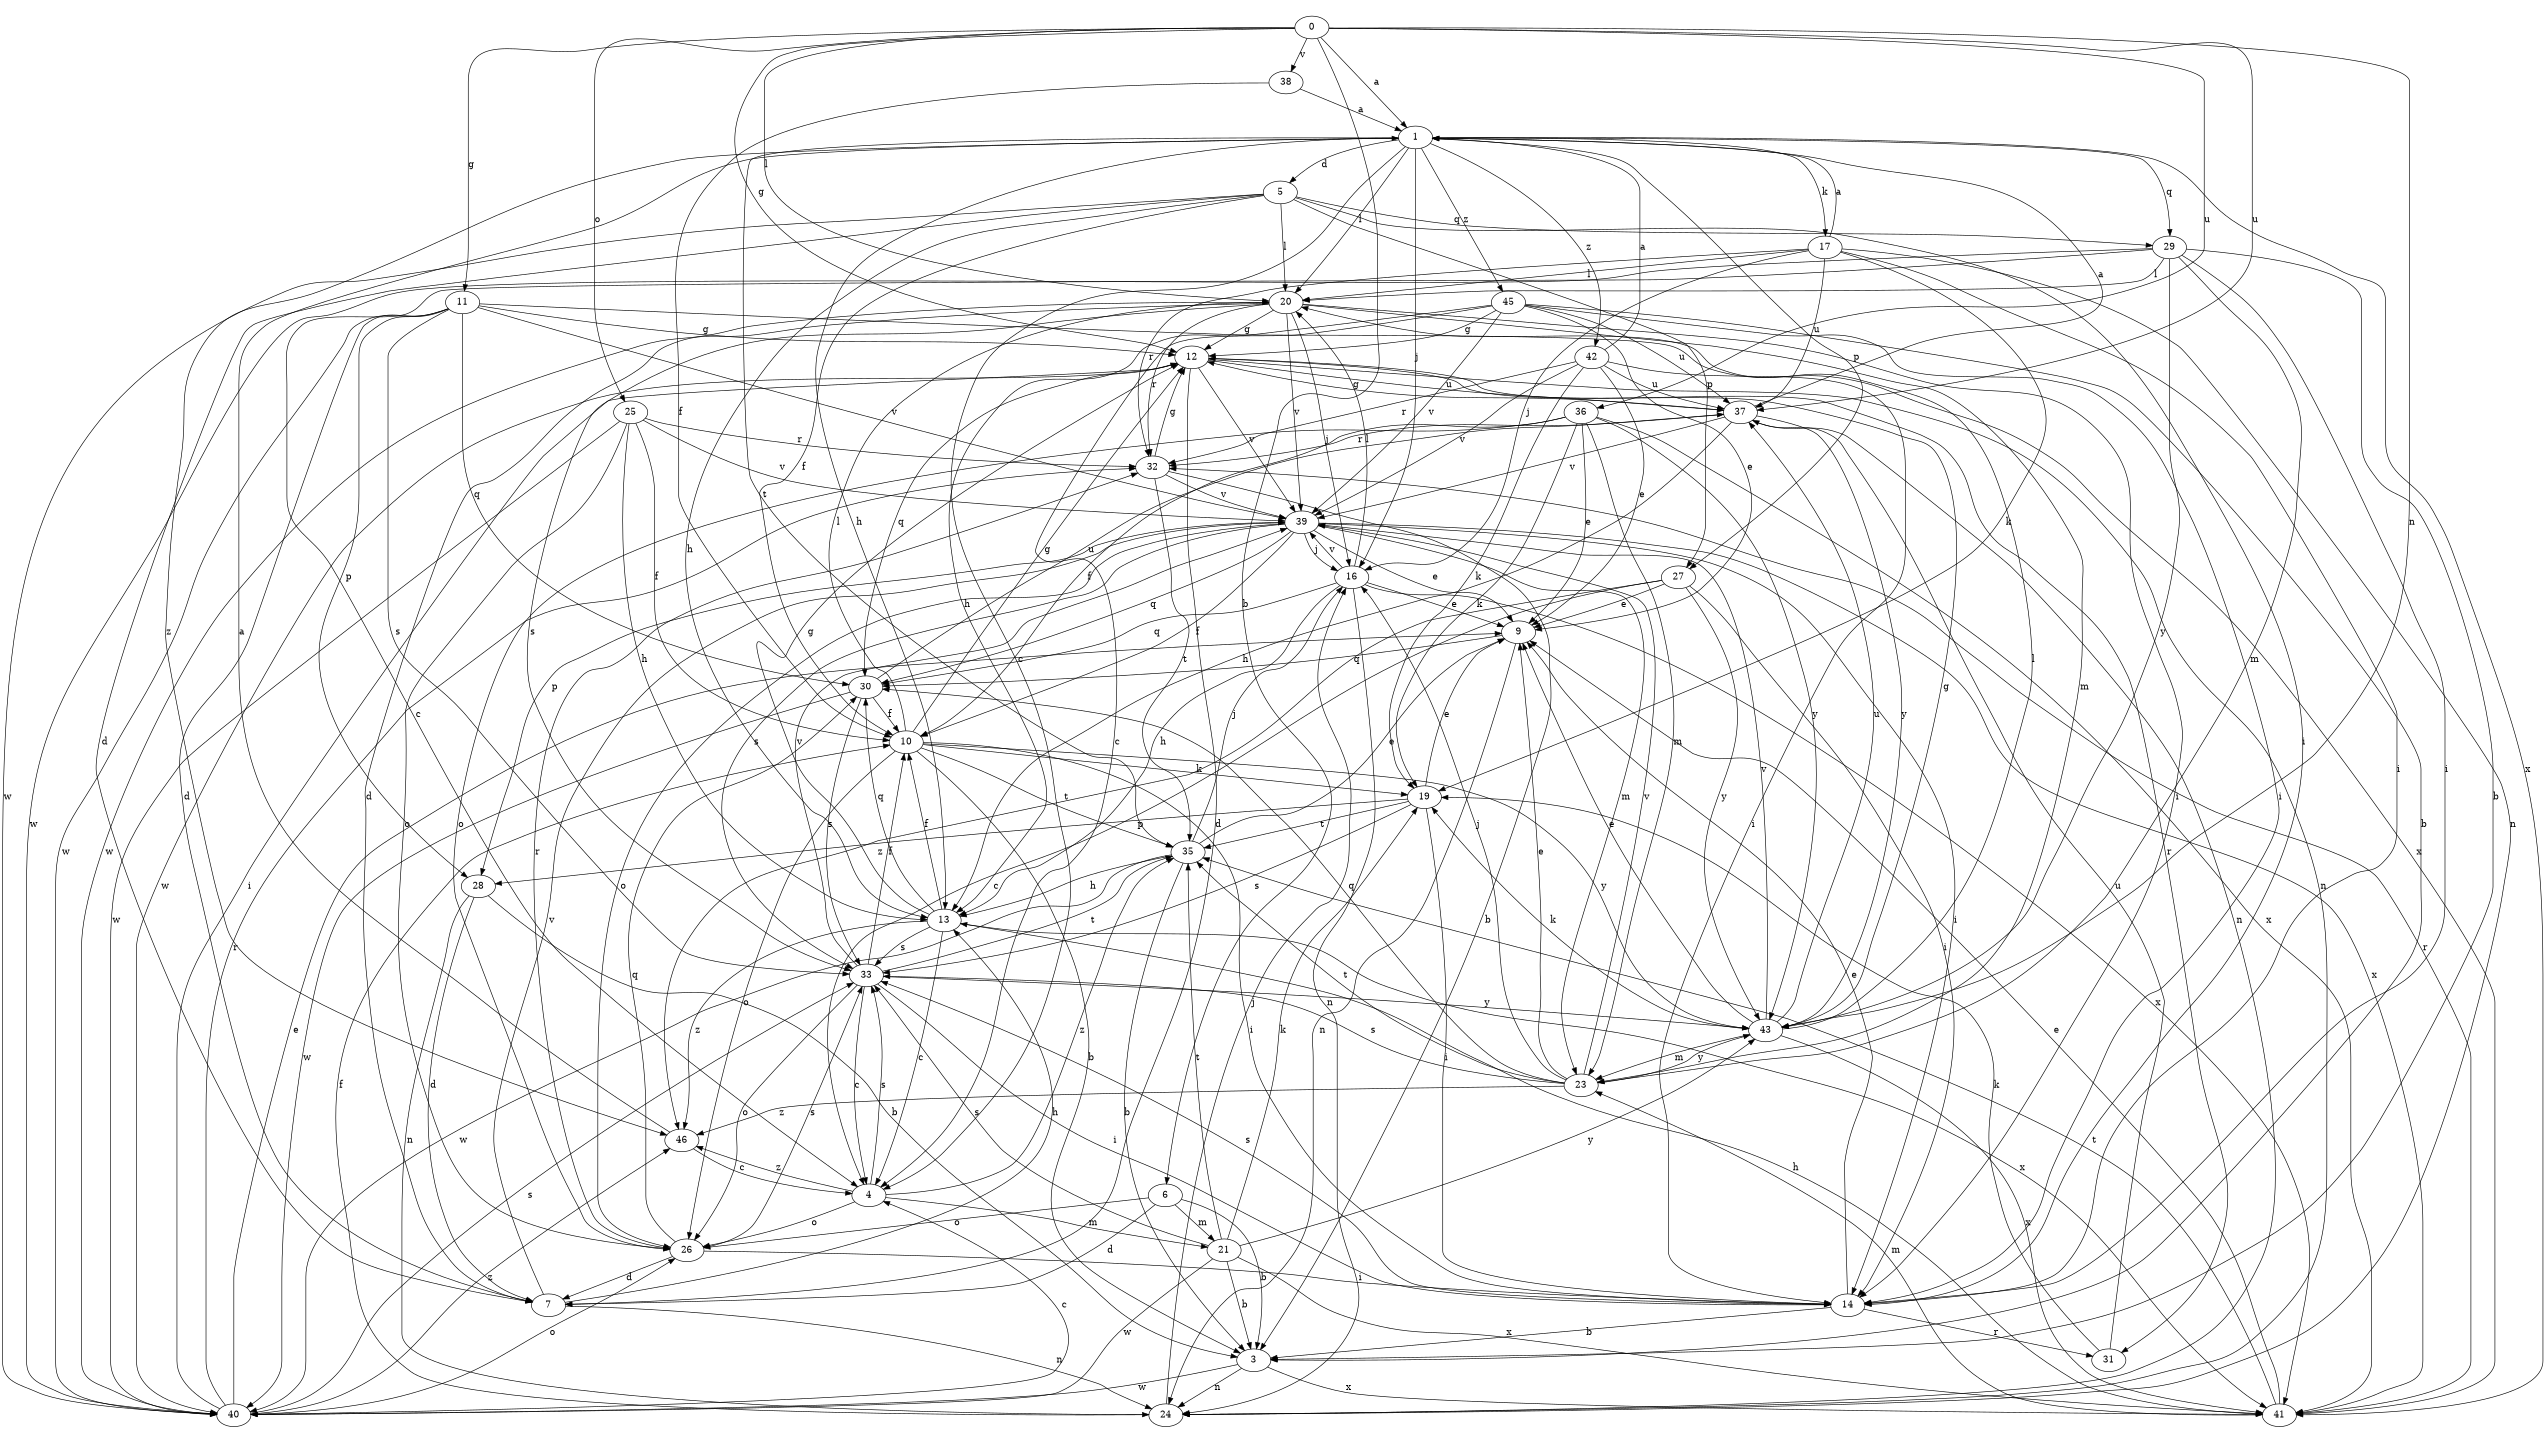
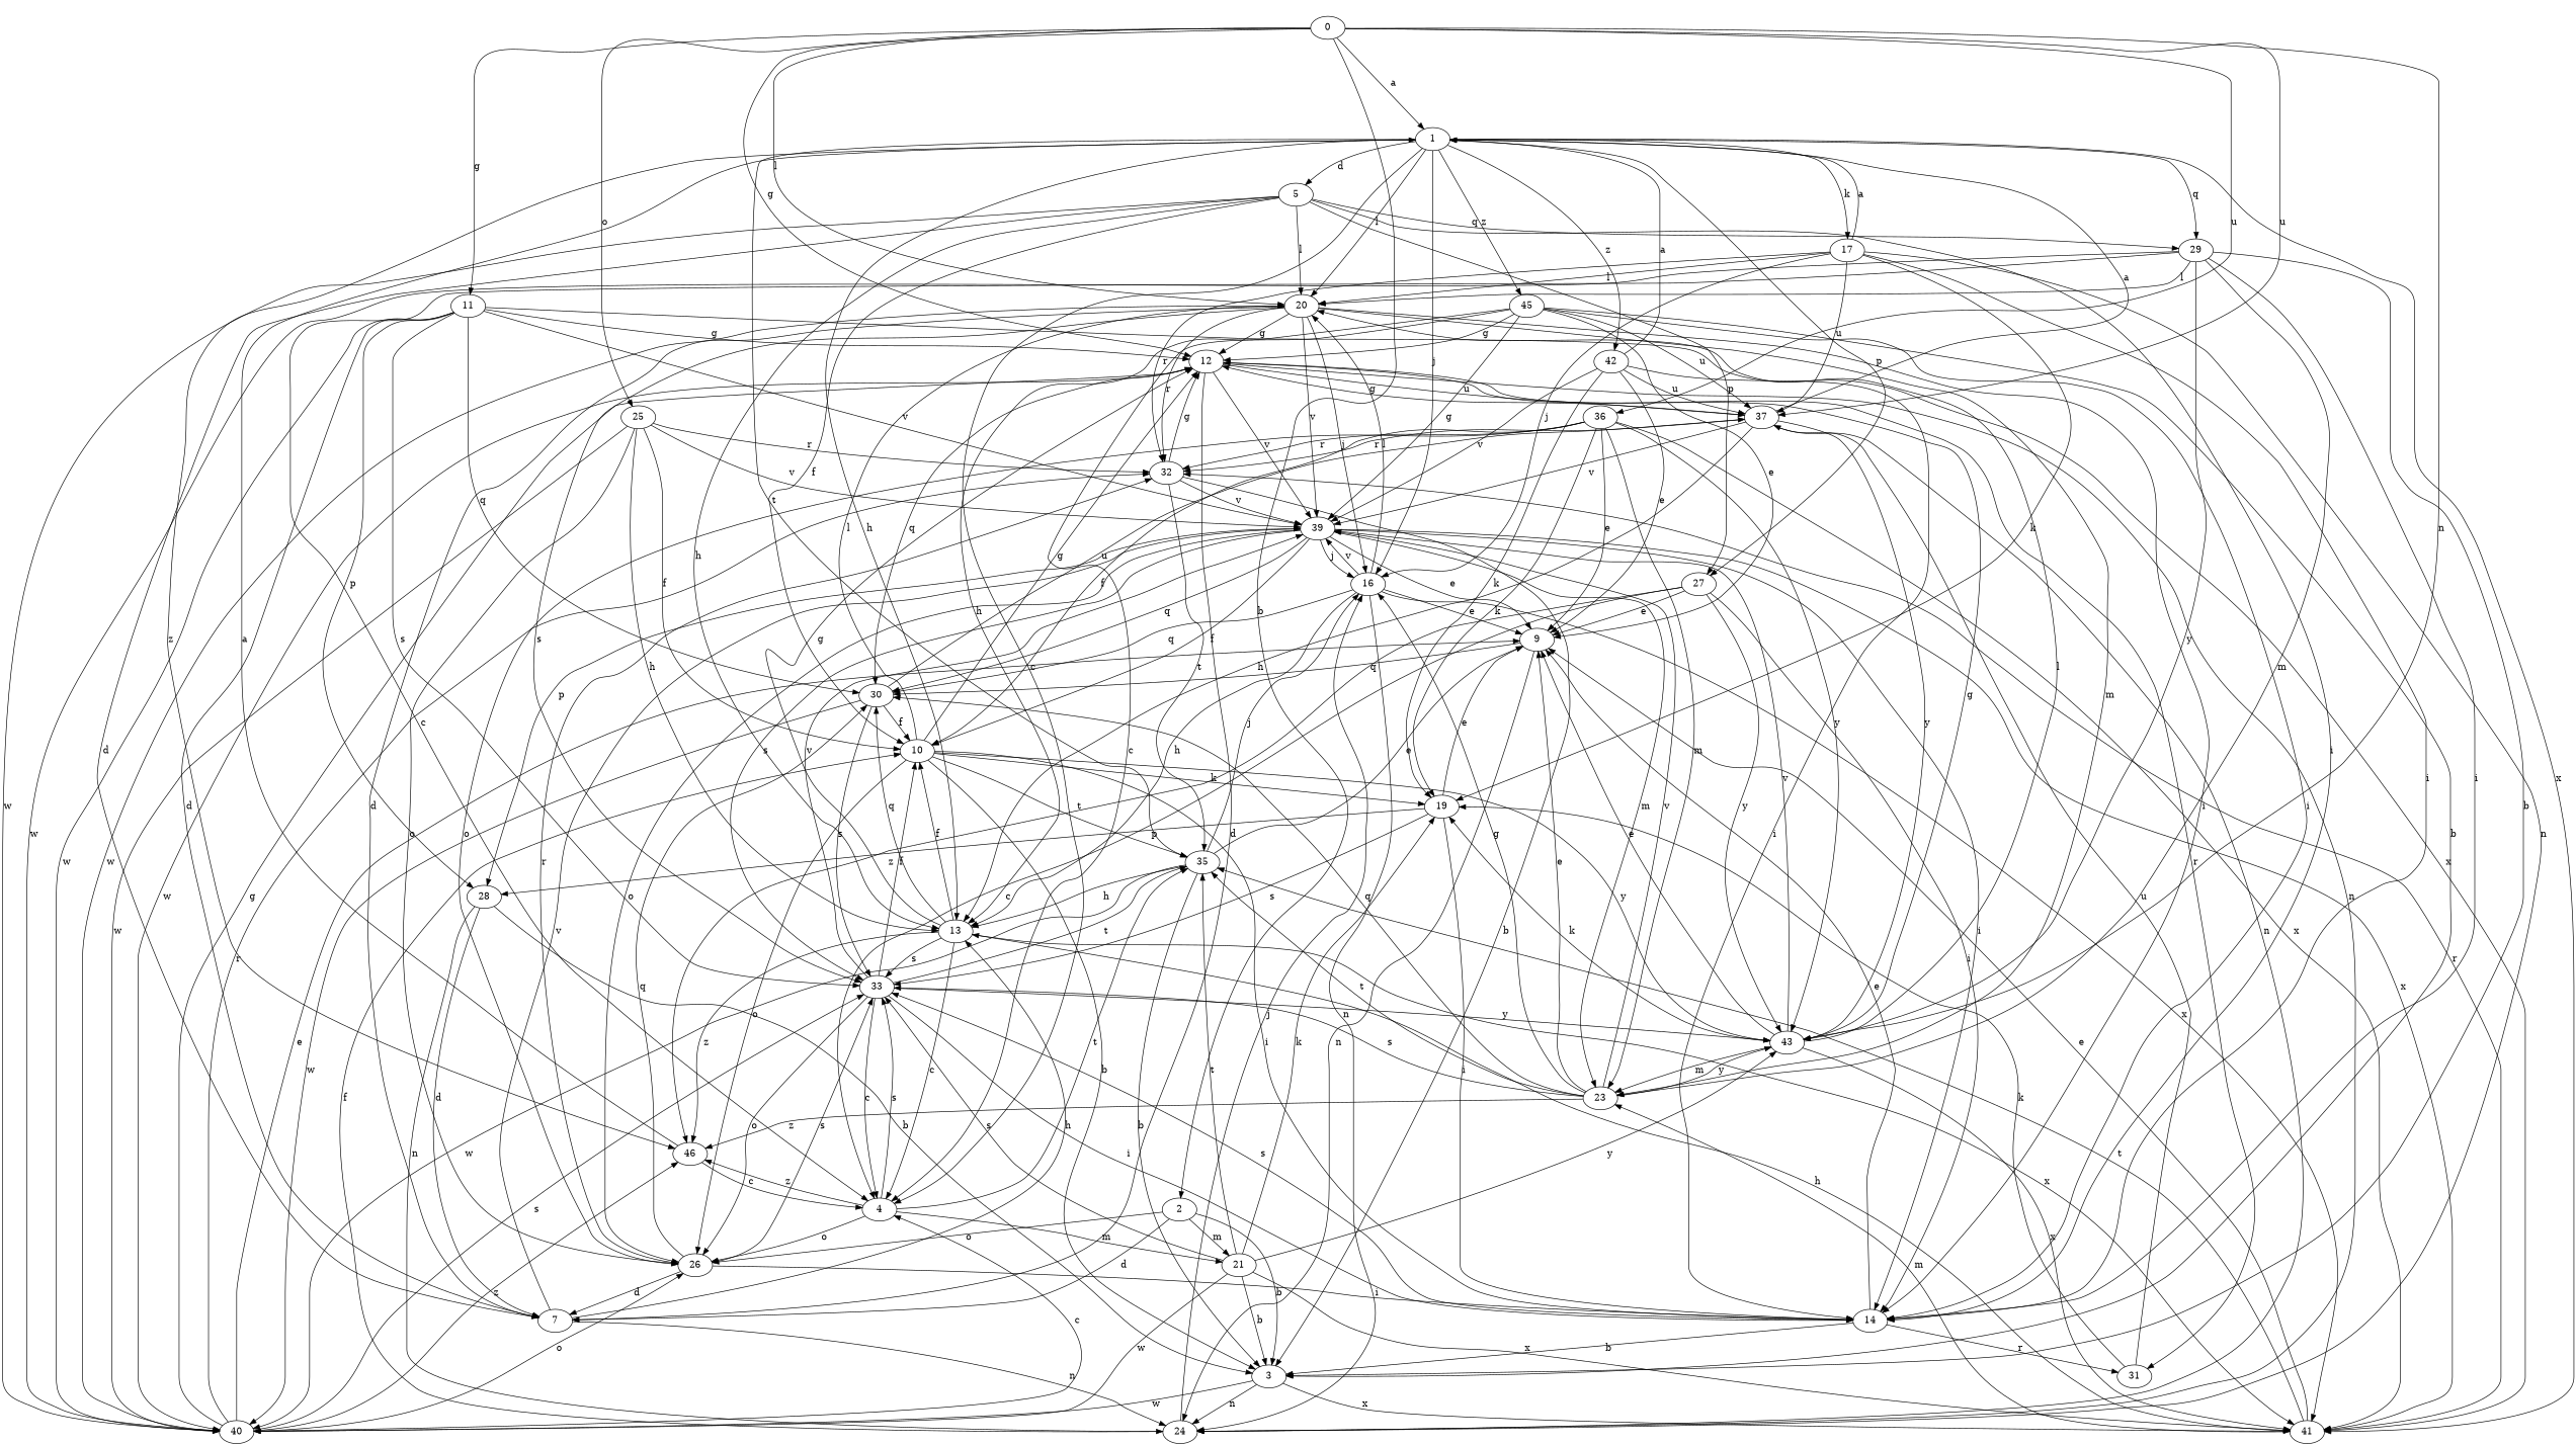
  strict digraph {
    0
    1
-   2 [label=6]
+   2
    11
    12
    20
    25
    36
    37
-   38
    43
    4
    5
    13
    16
    17
    27
    29
    35
    41
    n21 [label=42]
    45
    46
    3
    7
    21
    26
    40
    33
    39
    30
    28
    24
    31
    14
    32
    23
    10
    9
    19
    0 -> 1 [label=a]
    0 -> 2 [label=b]
    0 -> 11 [label=g]
    0 -> 12 [label=g]
    0 -> 20 [label=l]
    0 -> 25 [label=o]
    0 -> 36 [label=u]
    0 -> 37 [label=u]
-   0 -> 38 [label=v]
    0 -> 43 [label=n]
    1 -> 20 [label=l]
    1 -> 4 [label=c]
    1 -> 5 [label=d]
    1 -> 13 [label=h]
    1 -> 16 [label=j]
    1 -> 17 [label=k]
    1 -> 27 [label=p]
    1 -> 29 [label=q]
    1 -> 35 [label=t]
    1 -> 41 [label=x]
    1 -> n21 [label=z]
    1 -> 45 [label=z]
    1 -> 46 [label=z]
    2 -> 3 [label=b]
    2 -> 7 [label=d]
    2 -> 21 [label=m]
    2 -> 26 [label=o]
    11 -> 12 [label=g]
    11 -> 41 [label=x]
    11 -> 7 [label=d]
    11 -> 40 [label=w]
    11 -> 33 [label=s]
    11 -> 39 [label=v]
    11 -> 30 [label=q]
    11 -> 28 [label=p]
    12 -> 37 [label=u]
    12 -> 7 [label=d]
    12 -> 40 [label=w]
    12 -> 39 [label=v]
    12 -> 30 [label=q]
    12 -> 24 [label=n]
    12 -> 31 [label=r]
    20 -> 12 [label=g]
    20 -> 16 [label=j]
    20 -> 7 [label=d]
    20 -> 40 [label=w]
    20 -> 33 [label=s]
    20 -> 39 [label=v]
    20 -> 14 [label=i]
    20 -> 32 [label=r]
    20 -> 23 [label=m]
    25 -> 13 [label=h]
    25 -> 26 [label=o]
    25 -> 40 [label=w]
    25 -> 39 [label=v]
    25 -> 32 [label=r]
    25 -> 10 [label=f]
    36 -> 43 [label=y]
    36 -> 41 [label=x]
    36 -> 26 [label=o]
    36 -> 23 [label=m]
    36 -> 10 [label=f]
    36 -> 9 [label=e]
    36 -> 19 [label=k]
    37 -> 1 [label=a]
    37 -> 12 [label=g]
    37 -> 43 [label=y]
    37 -> 13 [label=h]
    37 -> 39 [label=v]
    37 -> 24 [label=n]
    37 -> 32 [label=r]
-   38 -> 1 [label=a]
-   38 -> 10 [label=f]
    43 -> 12 [label=g]
    43 -> 20 [label=l]
-   43 -> 37 [label=u]
    43 -> 41 [label=x]
    43 -> 39 [label=v]
    43 -> 23 [label=m]
    43 -> 9 [label=e]
    43 -> 19 [label=k]
-   4 -> 35 [label=z]
+   4 -> 35 [label=t]
    4 -> 46 [label=z]
    4 -> 21 [label=m]
    4 -> 26 [label=o]
    4 -> 33 [label=s]
    5 -> 20 [label=l]
    5 -> 13 [label=h]
    5 -> 27 [label=p]
    5 -> 29 [label=q]
    5 -> 7 [label=d]
    5 -> 40 [label=w]
    5 -> 14 [label=i]
    5 -> 10 [label=f]
    13 -> 12 [label=g]
    13 -> 4 [label=c]
    13 -> 41 [label=x]
    13 -> 46 [label=z]
    13 -> 33 [label=s]
    13 -> 30 [label=q]
    13 -> 10 [label=f]
    16 -> 20 [label=l]
    16 -> 13 [label=h]
    16 -> 41 [label=x]
    16 -> 39 [label=v]
    16 -> 30 [label=q]
    16 -> 24 [label=n]
    16 -> 9 [label=e]
    17 -> 1 [label=a]
    17 -> 20 [label=l]
    17 -> 37 [label=u]
    17 -> 16 [label=j]
    17 -> 24 [label=n]
    17 -> 14 [label=i]
    17 -> 32 [label=r]
    17 -> 19 [label=k]
    27 -> 43 [label=y]
    27 -> 4 [label=c]
    27 -> 46 [label=z]
    27 -> 14 [label=i]
    27 -> 9 [label=e]
    29 -> 20 [label=l]
    29 -> 43 [label=y]
    29 -> 4 [label=c]
    29 -> 3 [label=b]
    29 -> 40 [label=w]
    29 -> 14 [label=i]
    29 -> 23 [label=m]
    35 -> 13 [label=h]
    35 -> 16 [label=j]
    35 -> 3 [label=b]
    35 -> 40 [label=w]
    35 -> 9 [label=e]
    41 -> 13 [label=h]
    41 -> 35 [label=t]
    41 -> 32 [label=r]
    41 -> 23 [label=m]
    41 -> 9 [label=e]
    n21 -> 1 [label=a]
    n21 -> 37 [label=u]
    n21 -> 39 [label=v]
    n21 -> 14 [label=i]
-   n21 -> 32 [label=r]
+   36 -> 32 [label=r]
    n21 -> 9 [label=e]
    n21 -> 19 [label=k]
    45 -> 12 [label=g]
    45 -> 37 [label=u]
    45 -> 4 [label=c]
    45 -> 13 [label=h]
    45 -> 3 [label=b]
-   45 -> 39 [label=v]
+   45 -> 39 [label=g]
    45 -> 14 [label=i]
    45 -> 9 [label=e]
    46 -> 1 [label=a]
    46 -> 4 [label=c]
    3 -> 41 [label=x]
    3 -> 40 [label=w]
    3 -> 24 [label=n]
    7 -> 13 [label=h]
    7 -> 39 [label=v]
    7 -> 24 [label=n]
    21 -> 43 [label=y]
    21 -> 35 [label=t]
    21 -> 41 [label=x]
    21 -> 3 [label=b]
    21 -> 40 [label=w]
    21 -> 33 [label=s]
    21 -> 19 [label=k]
    26 -> 7 [label=d]
    26 -> 33 [label=s]
    26 -> 30 [label=q]
    26 -> 14 [label=i]
    26 -> 32 [label=r]
-   40 -> 12 [label=i]
+   40 -> 12 [label=g]
    40 -> 4 [label=c]
    40 -> 46 [label=z]
    40 -> 26 [label=o]
    40 -> 33 [label=s]
    40 -> 32 [label=r]
    40 -> 9 [label=e]
    33 -> 43 [label=y]
    33 -> 4 [label=c]
    33 -> 35 [label=t]
    33 -> 26 [label=o]
    33 -> 39 [label=v]
    33 -> 14 [label=i]
    33 -> 10 [label=f]
    39 -> 16 [label=j]
    39 -> 41 [label=x]
    39 -> 26 [label=o]
    39 -> 33 [label=s]
    39 -> 30 [label=q]
    39 -> 28 [label=p]
    39 -> 14 [label=i]
    39 -> 23 [label=m]
    39 -> 10 [label=f]
    39 -> 9 [label=e]
    30 -> 37 [label=u]
    30 -> 40 [label=w]
    30 -> 33 [label=s]
    30 -> 10 [label=f]
    28 -> 3 [label=b]
    28 -> 7 [label=d]
    28 -> 24 [label=n]
    24 -> 16 [label=j]
    24 -> 10 [label=f]
    31 -> 37 [label=u]
    31 -> 19 [label=k]
    14 -> 3 [label=b]
    14 -> 33 [label=s]
    14 -> 31 [label=r]
    14 -> 9 [label=e]
    32 -> 12 [label=g]
    32 -> 35 [label=t]
    32 -> 3 [label=b]
    32 -> 39 [label=v]
    23 -> 43 [label=y]
-   23 -> 16 [label=j]
+   23 -> 16 [label=g]
    23 -> 35 [label=t]
    23 -> 46 [label=z]
    23 -> 33 [label=s]
    23 -> 39 [label=v]
    23 -> 30 [label=q]
    23 -> 9 [label=e]
    10 -> 12 [label=g]
    10 -> 20 [label=l]
    10 -> 43 [label=y]
    10 -> 35 [label=t]
    10 -> 3 [label=b]
    10 -> 26 [label=o]
    10 -> 14 [label=i]
    10 -> 19 [label=k]
    9 -> 30 [label=q]
    9 -> 24 [label=n]
-   19 -> 35 [label=t]
    19 -> 33 [label=s]
    19 -> 28 [label=p]
    19 -> 14 [label=i]
    19 -> 9 [label=e]
  }
